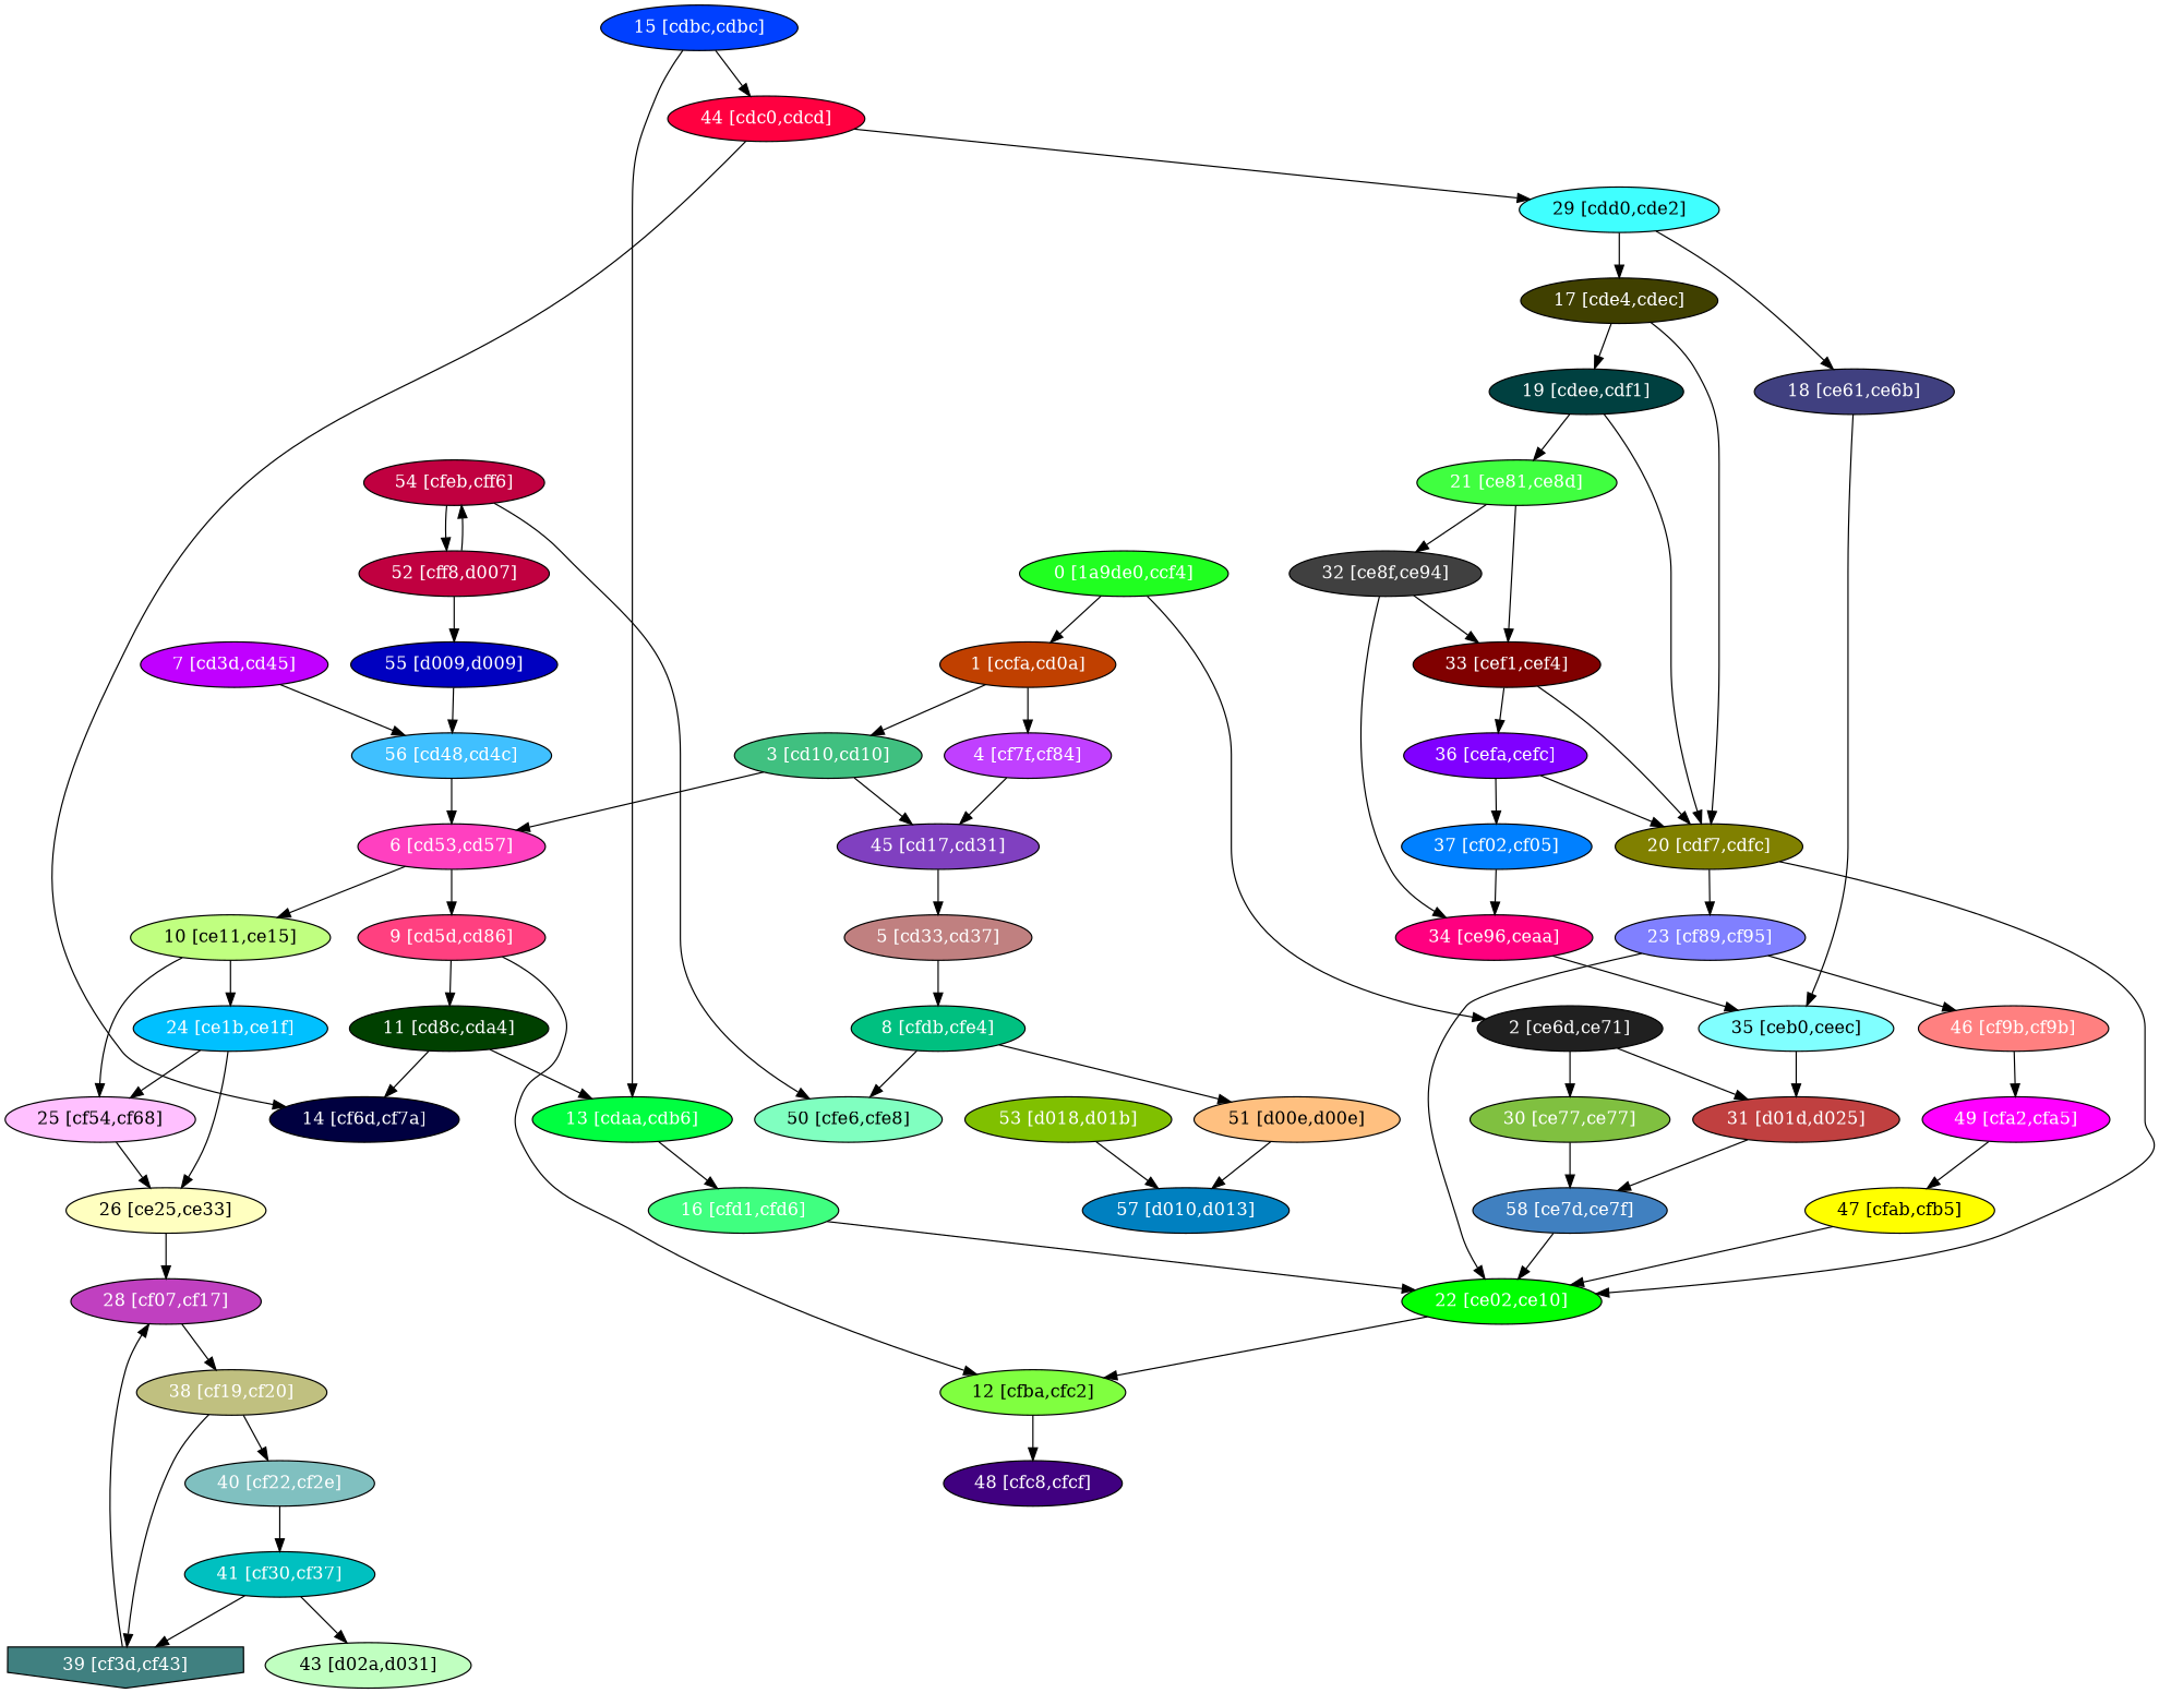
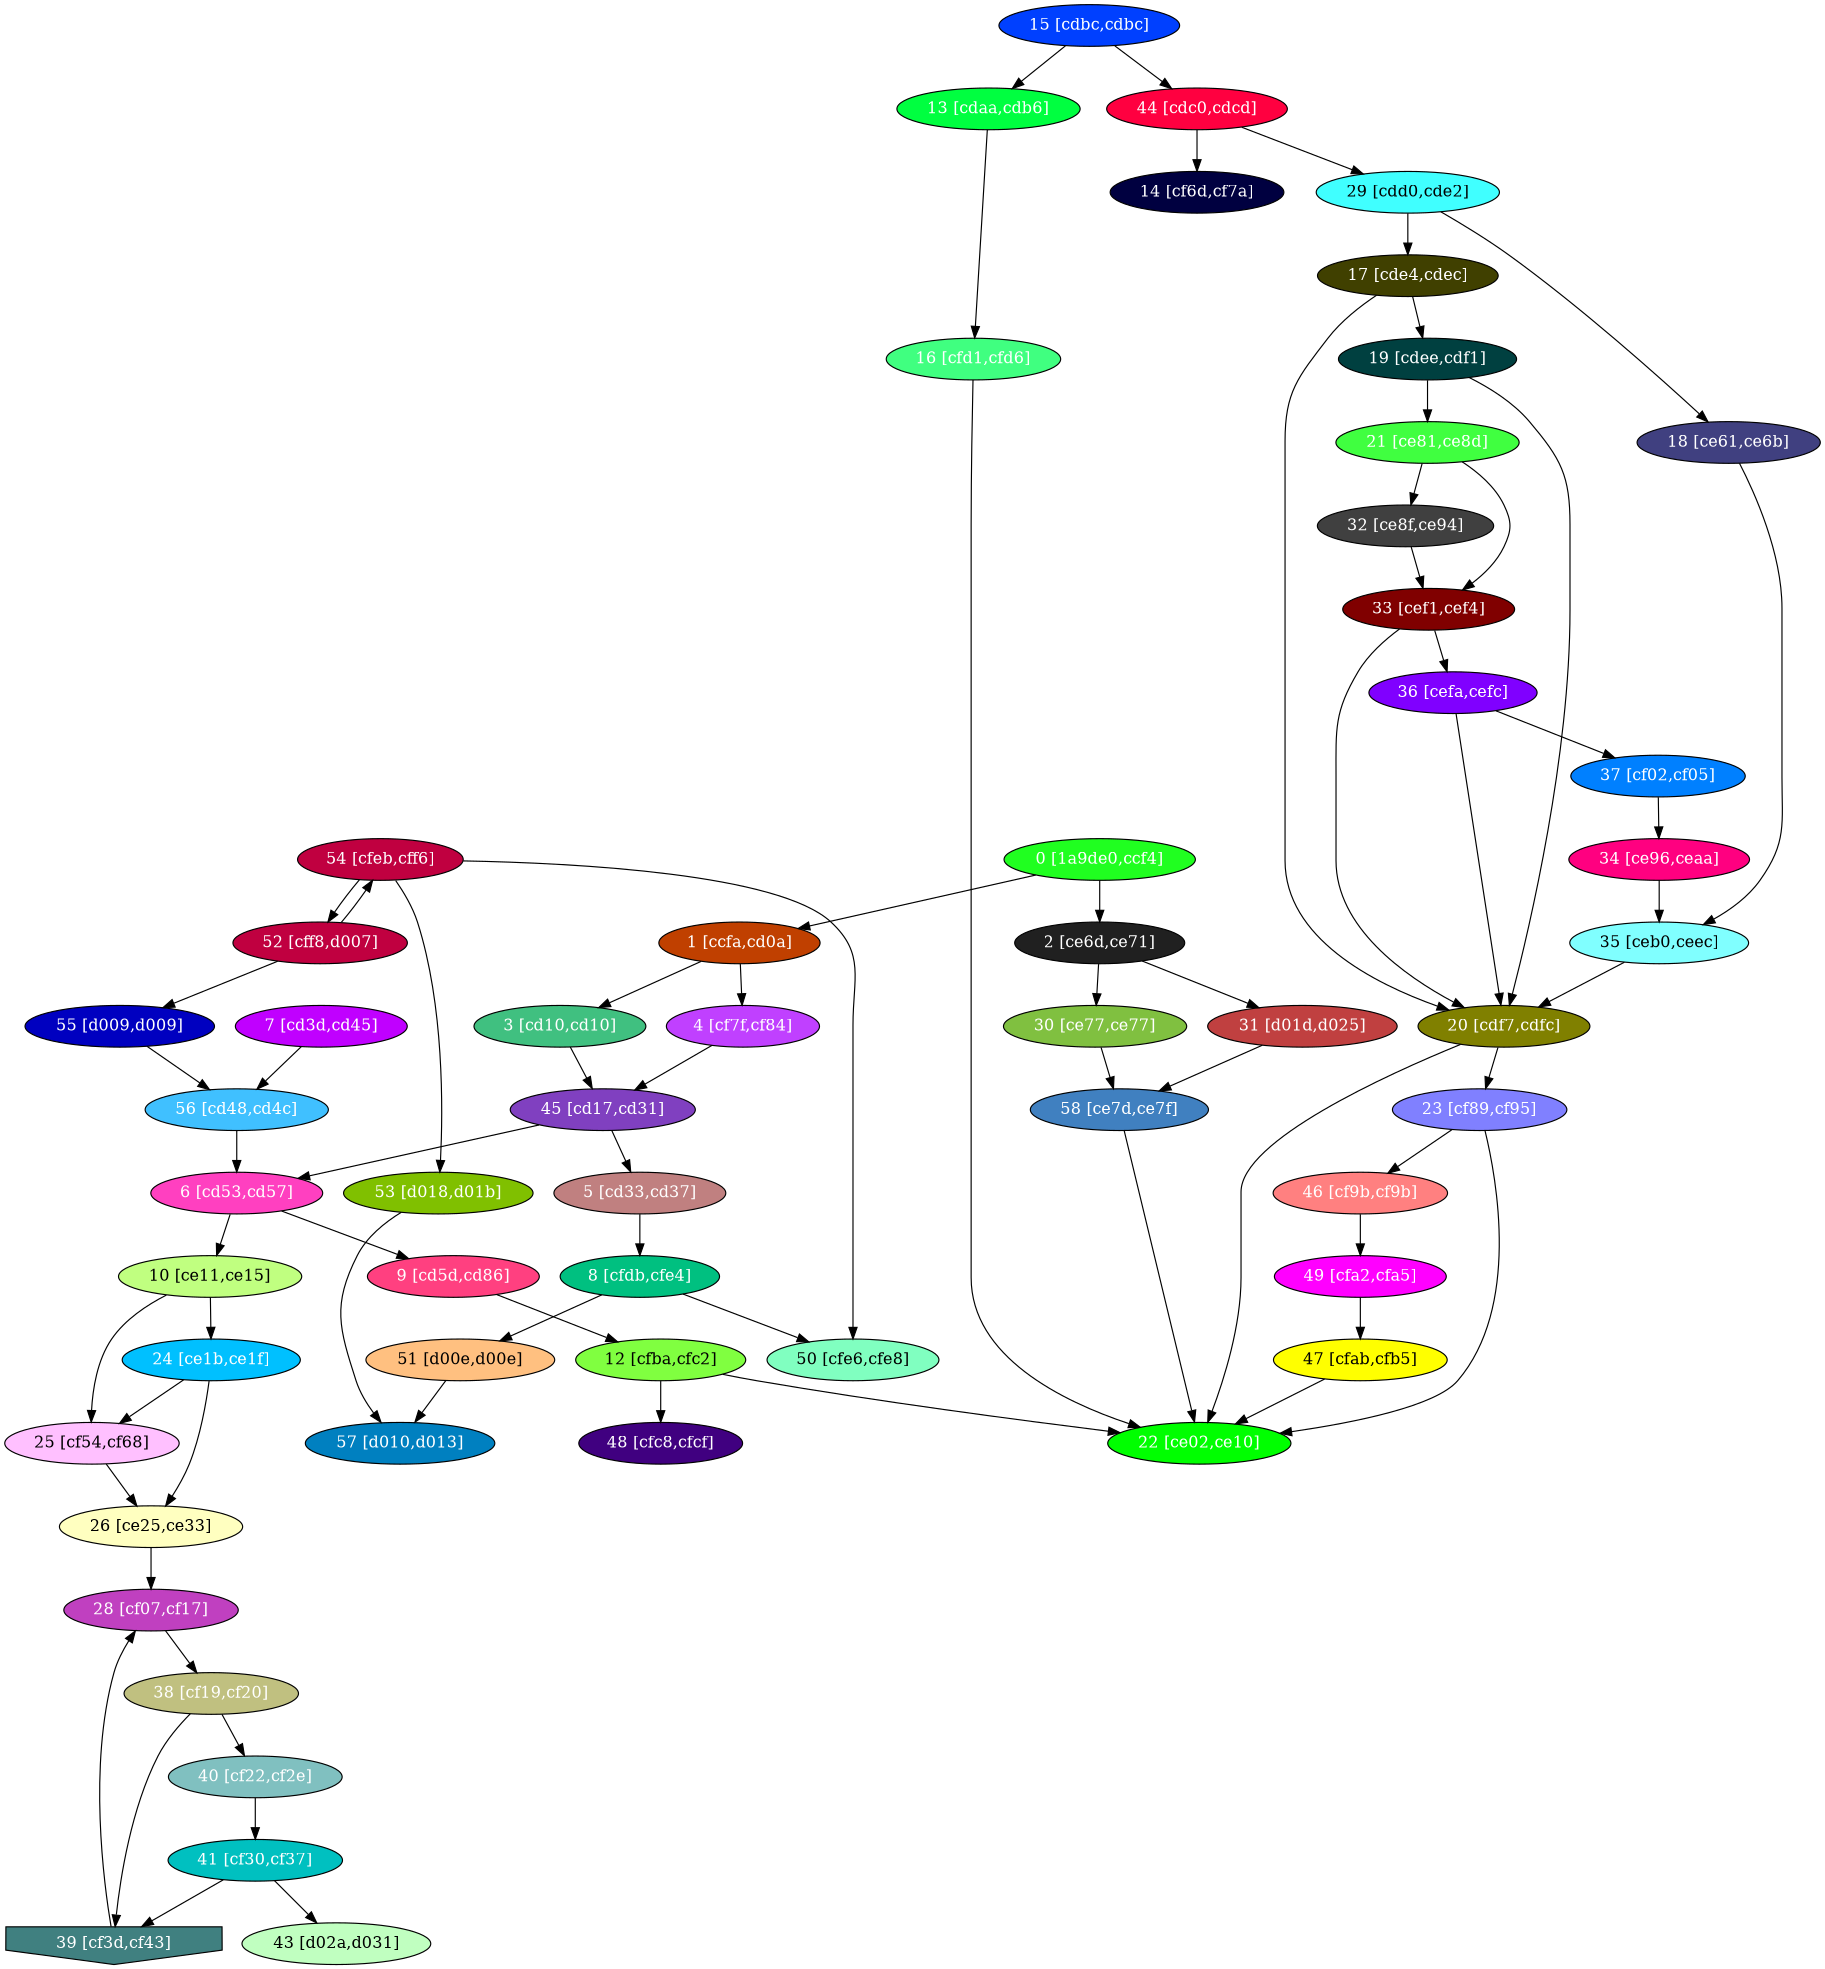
  digraph {
    node [fillcolor="#C00040" fontcolor="#ffffff" shape=oval style=filled]
    n1 [fillcolor="#20FF20" label="0 [1a9de0,ccf4]"]
    n2 [fillcolor="#C04000" label="1 [ccfa,cd0a]"]
    n3 [fillcolor="#202020" label="2 [ce6d,ce71]"]
    n4 [fillcolor="#40C080" label="3 [cd10,cd10]"]
    n5 [fillcolor="#C040FF" label="4 [cf7f,cf84]"]
    n6 [fillcolor="#80C040" label="30 [ce77,ce77]"]
    n7 [fillcolor="#C04040" label="31 [d01d,d025]"]
    n8 [fillcolor="#8040C0" label="45 [cd17,cd31]"]
    n9 [fillcolor="#4080C0" label="58 [ce7d,ce7f]"]
    n10 [fillcolor="#C08080" label="5 [cd33,cd37]"]
    n11 [fillcolor="#FF40C0" label="6 [cd53,cd57]"]
    n12 [fillcolor="#00C080" label="8 [cfdb,cfe4]"]
    n13 [fillcolor="#C000FF" label="7 [cd3d,cd45]"]
    n14 [fillcolor="#40C0FF" label="56 [cd48,cd4c]"]
    n15 [fillcolor="#80FFC0" fontcolor="#000000" label="50 [cfe6,cfe8]"]
    n16 [fillcolor="#FFC080" fontcolor="#000000" label="51 [d00e,d00e]"]
    n17 [fillcolor="#FF4080" label="9 [cd5d,cd86]"]
    n18 [fillcolor="#C0FF80" fontcolor="#000000" label="10 [ce11,ce15]"]
-   n19 [fillcolor="#004000" label="11 [cd8c,cda4]"]
    n20 [fillcolor="#80FF40" fontcolor="#000000" label="12 [cfba,cfc2]"]
    n21 [fillcolor="#00C0FF" label="24 [ce1b,ce1f]"]
    n22 [fillcolor="#FFC0FF" fontcolor="#000000" label="25 [cf54,cf68]"]
    n23 [fillcolor="#0080C0" label="57 [d010,d013]"]
    n24 [fillcolor="#00FF40" label="13 [cdaa,cdb6]"]
    n25 [fillcolor="#000040" label="14 [cf6d,cf7a]"]
    n26 [fillcolor="#00FF00" label="22 [ce02,ce10]"]
    n27 [fillcolor="#400080" label="48 [cfc8,cfcf]"]
    n28 [fillcolor="#FFFFC0" fontcolor="#000000" label="26 [ce25,ce33]"]
    n29 [fillcolor="#40FF80" label="16 [cfd1,cfd6]"]
    n30 [fillcolor="#0040FF" label="15 [cdbc,cdbc]"]
    n31 [fillcolor="#FF0040" label="44 [cdc0,cdcd]"]
    n32 [fillcolor="#40FFFF" fontcolor="#000000" label="29 [cdd0,cde2]"]
    n33 [fillcolor="#404000" label="17 [cde4,cdec]"]
    n34 [fillcolor="#004040" label="19 [cdee,cdf1]"]
    n35 [fillcolor="#808000" label="20 [cdf7,cdfc]"]
    n36 [fillcolor="#40FF40" label="21 [ce81,ce8d]"]
    n37 [fillcolor="#8080FF" label="23 [cf89,cf95]"]
    n38 [fillcolor="#404080" label="18 [ce61,ce6b]"]
    n39 [fillcolor="#80FFFF" fontcolor="#000000" label="35 [ceb0,ceec]"]
    n40 [fillcolor="#404040" label="32 [ce8f,ce94]"]
    n41 [fillcolor="#800000" label="33 [cef1,cef4]"]
    n42 [fillcolor="#FF8080" label="46 [cf9b,cf9b]"]
    n43 [fillcolor="#FF0080" label="34 [ce96,ceaa]"]
    n44 [fillcolor="#8000FF" label="36 [cefa,cefc]"]
    n45 [fillcolor="#FF00FF" label="49 [cfa2,cfa5]"]
    n46 [fillcolor="#C040C0" label="28 [cf07,cf17]"]
    n47 [fillcolor="#C0C080" label="38 [cf19,cf20]"]
    n48 [fillcolor="#408080" label="39 [cf3d,cf43]" shape=invhouse]
    n49 [fillcolor="#80C0C0" label="40 [cf22,cf2e]"]
    n50 [fillcolor="#0080FF" label="37 [cf02,cf05]"]
    n51 [fillcolor="#00C0C0" label="41 [cf30,cf37]"]
    n52 [fillcolor="#C0FFC0" fontcolor="#000000" label="43 [d02a,d031]"]
    n53 [fillcolor="#FFFF00" fontcolor="#000000" label="47 [cfab,cfb5]"]
    n54 [label="54 [cfeb,cff6]"]
    n55 [label="52 [cff8,d007]"]
    n56 [fillcolor="#80C000" label="53 [d018,d01b]"]
    n57 [fillcolor="#0000C0" label="55 [d009,d009]"]
    n1 -> n2
    n1 -> n3
    n2 -> n4
    n2 -> n5
    n3 -> n6
    n3 -> n7
    n4 -> n8
    n5 -> n8
    n6 -> n9
    n7 -> n9
    n8 -> n10
-   n4 -> n11
+   n8 -> n11
    n9 -> n26
    n10 -> n12
    n11 -> n17
    n11 -> n18
    n12 -> n15
    n12 -> n16
    n13 -> n14
    n14 -> n11
    n16 -> n23
-   n17 -> n19
    n17 -> n20
    n18 -> n21
    n18 -> n22
-   n19 -> n24
-   n19 -> n25
-   n26 -> n20
+   n20 -> n26
    n20 -> n27
    n21 -> n22
    n21 -> n28
    n22 -> n28
    n24 -> n29
    n28 -> n46
    n29 -> n26
    n30 -> n24
    n30 -> n31
    n31 -> n25
    n31 -> n32
    n32 -> n33
    n32 -> n38
    n33 -> n34
    n33 -> n35
    n34 -> n35
    n34 -> n36
    n35 -> n26
    n35 -> n37
    n36 -> n40
    n36 -> n41
    n37 -> n26
    n37 -> n42
    n38 -> n39
-   n39 -> n7
+   n39 -> n35
    n40 -> n41
-   n40 -> n43
    n41 -> n35
    n41 -> n44
    n42 -> n45
    n43 -> n39
    n44 -> n35
    n44 -> n50
    n45 -> n53
    n46 -> n47
    n47 -> n48
    n47 -> n49
    n48 -> n46
    n49 -> n51
    n50 -> n43
    n51 -> n48
    n51 -> n52
    n53 -> n26
    n54 -> n15
    n54 -> n55
+   n54 -> n56
    n55 -> n54
    n55 -> n57
    n56 -> n23
    n57 -> n14
  }
